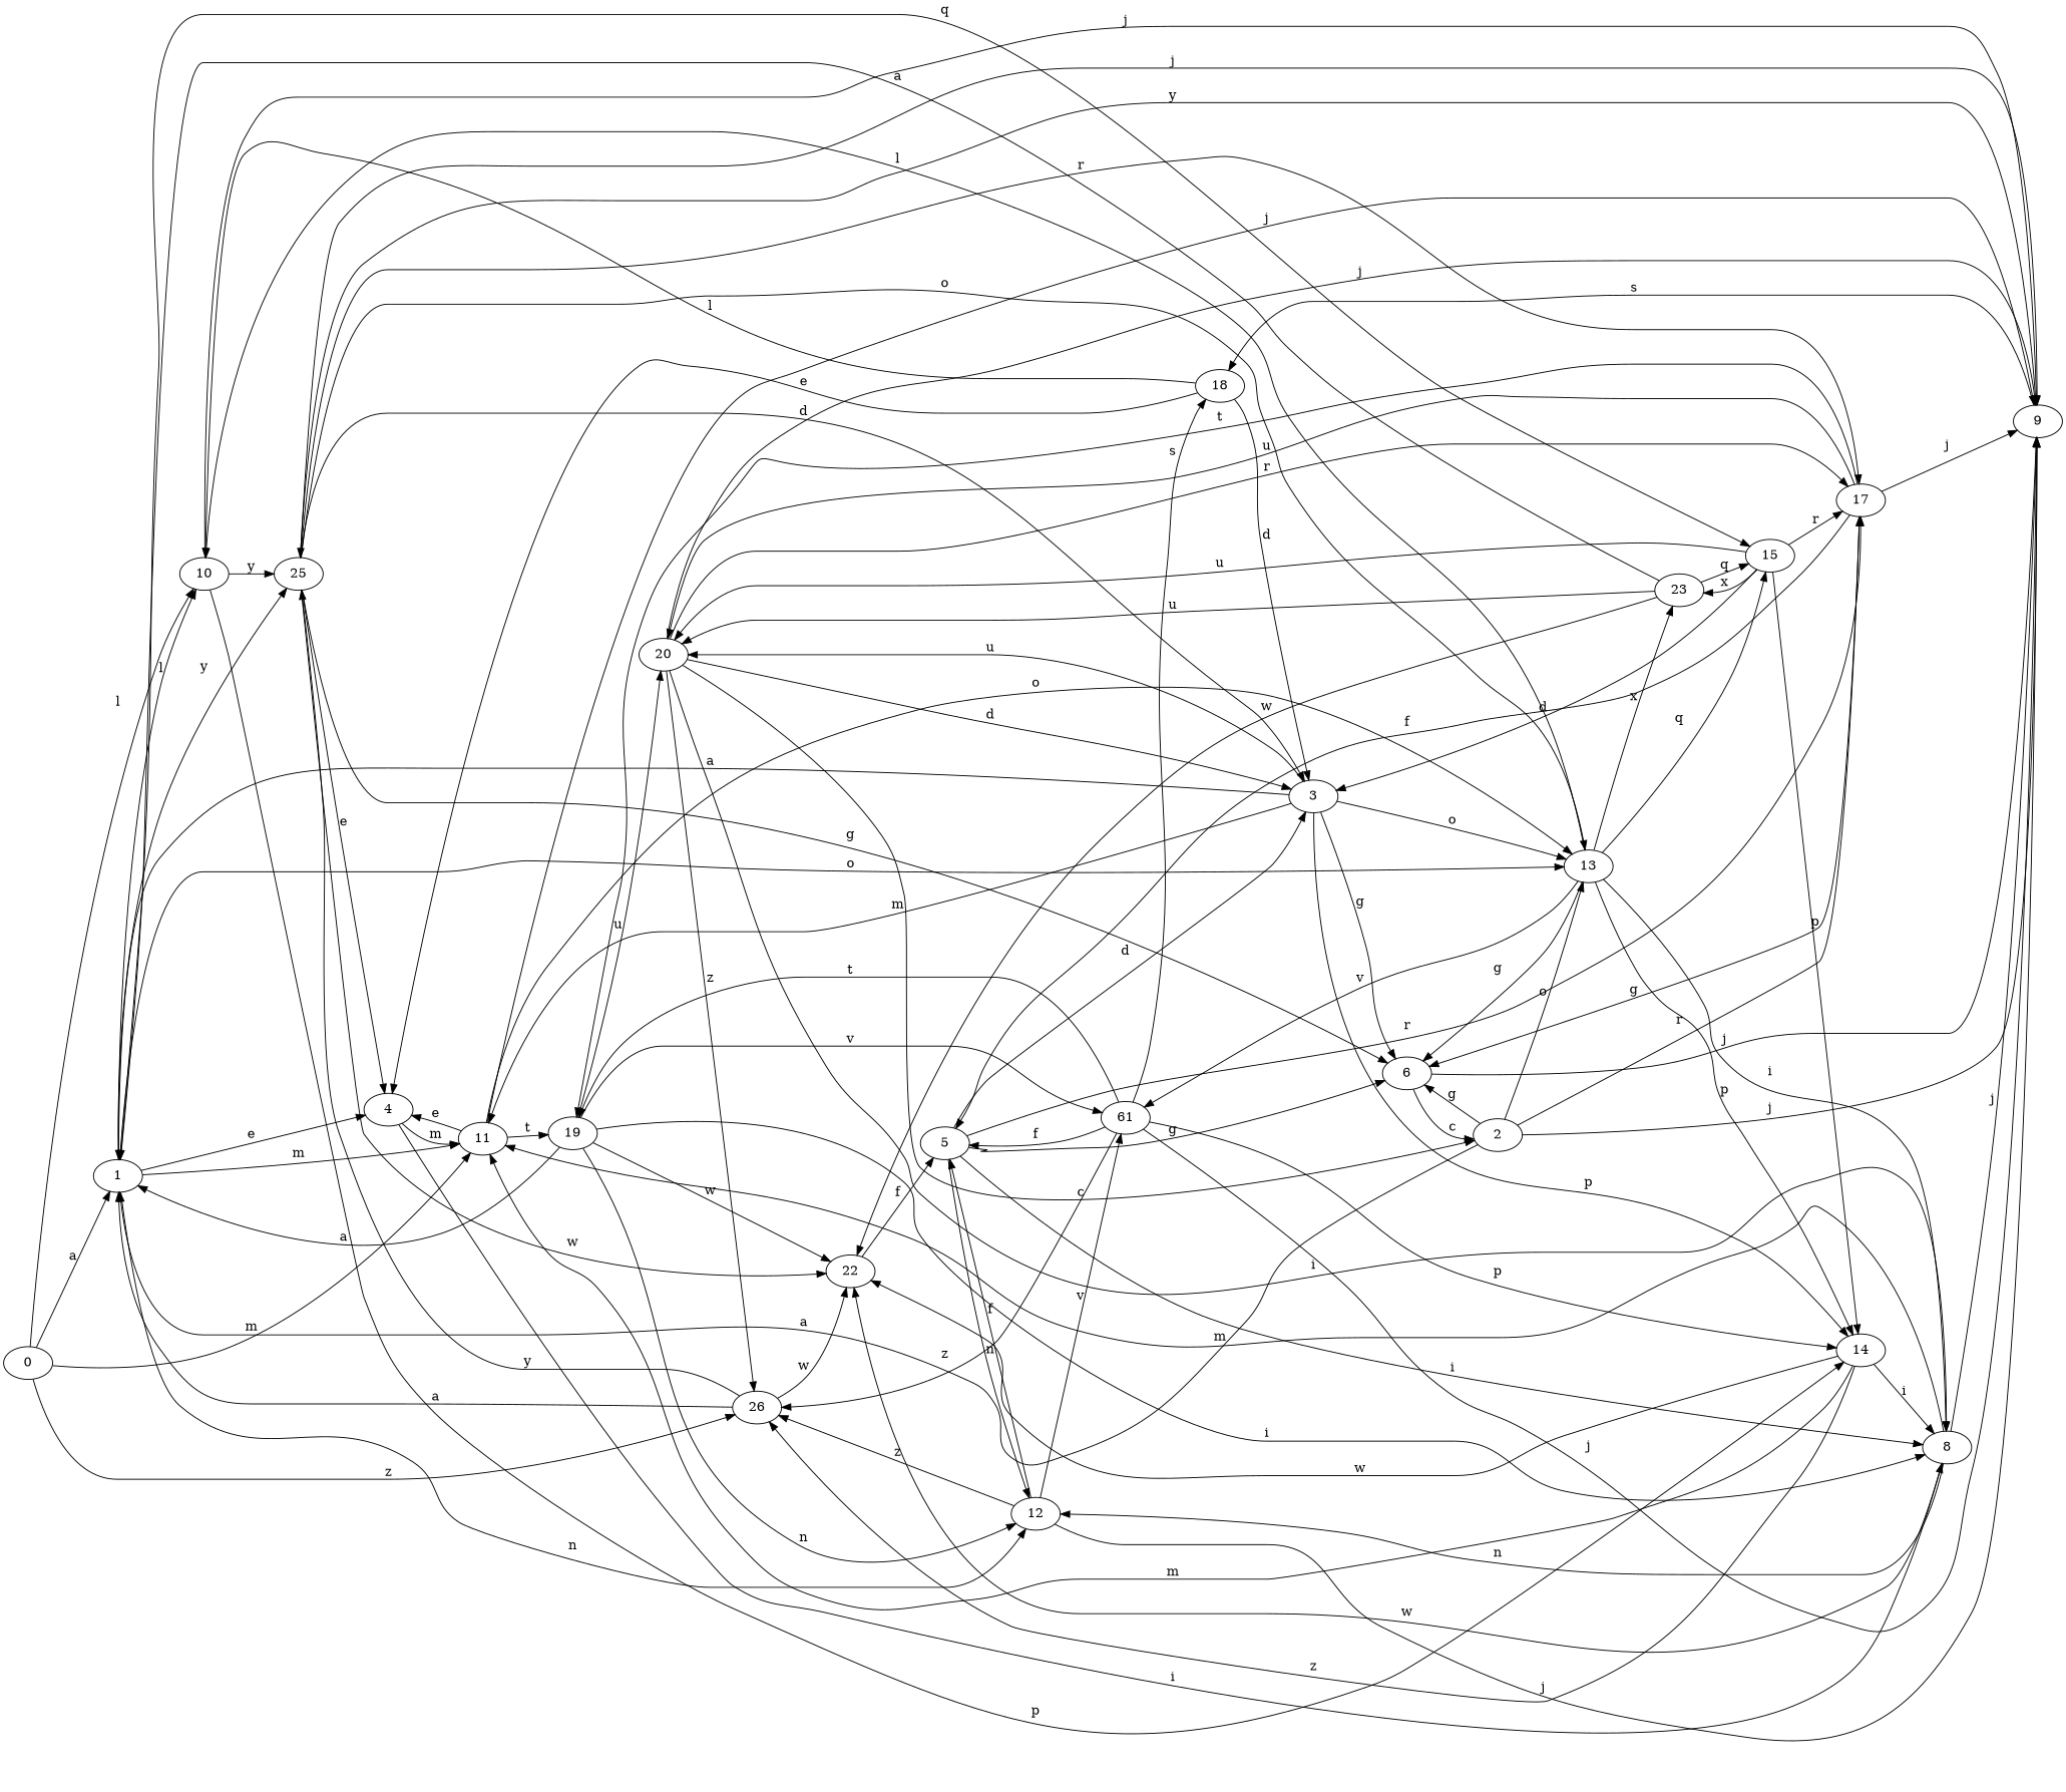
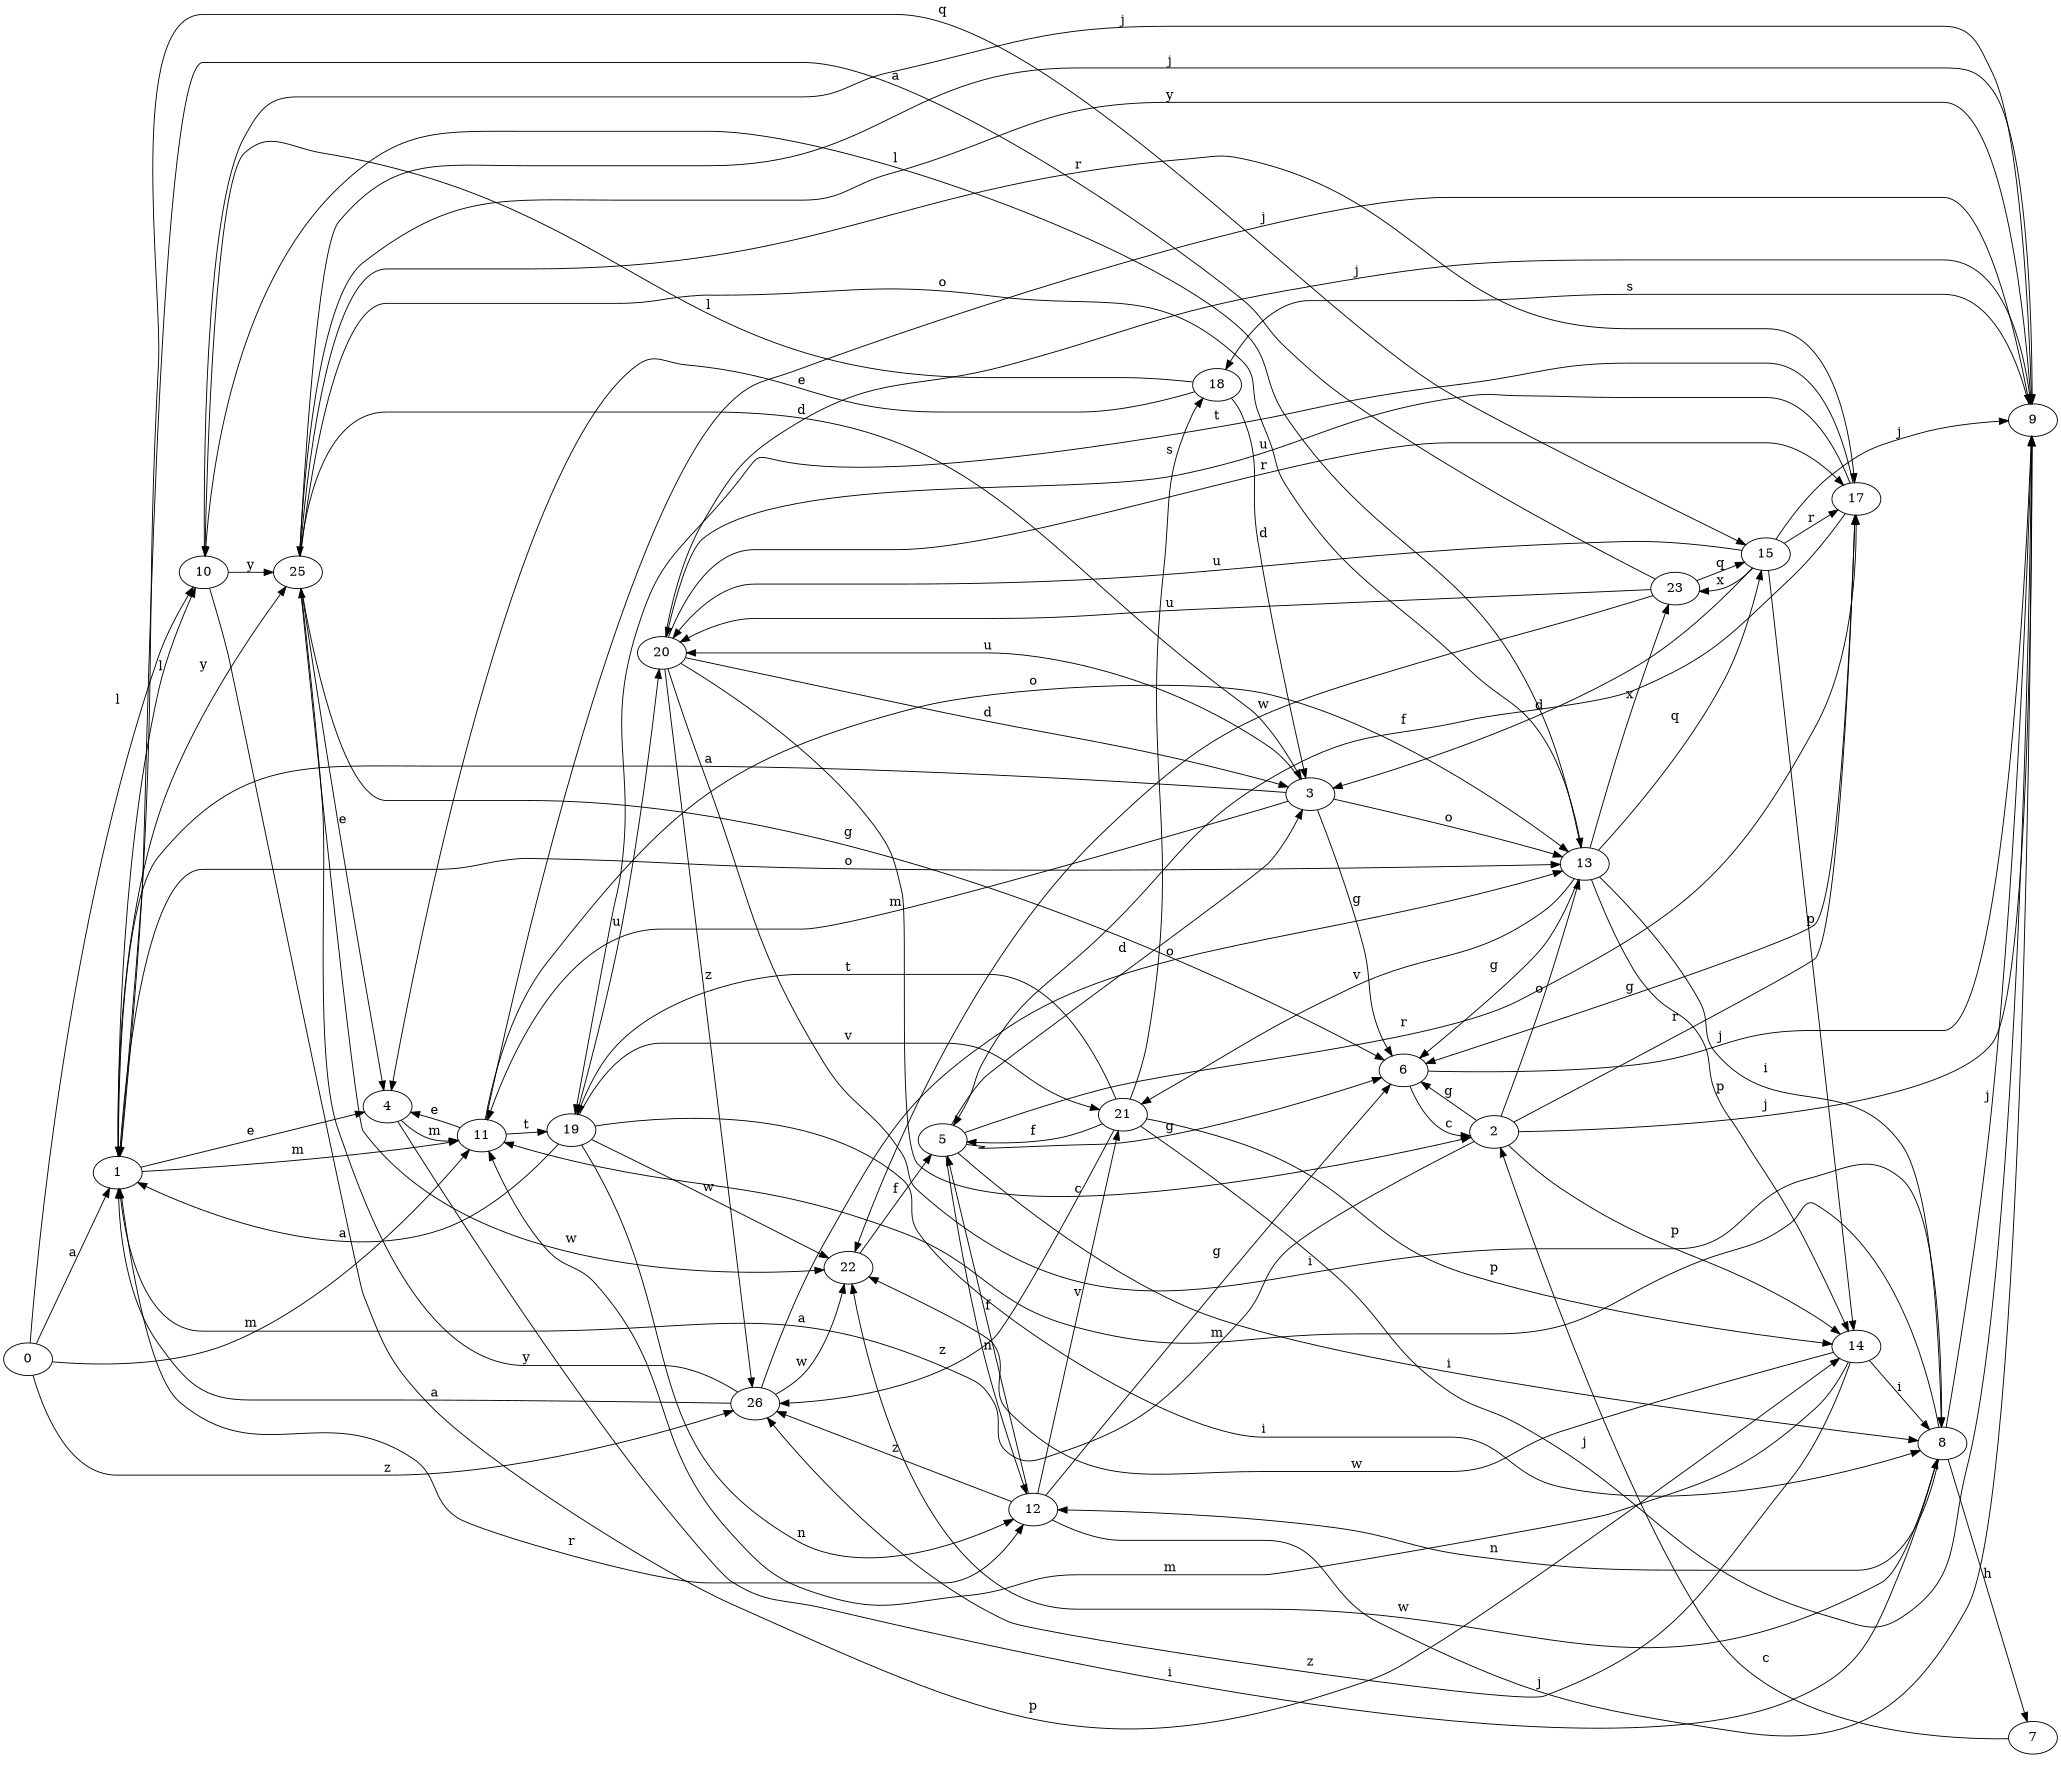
  strict digraph {
    rankdir=LR
    0
    1
    10
    11
    26
    4
    12
    13
    15
    25
    9
    14
    19
    22
    8
    6
    5
-   21 [label=61]
+   21
    23
    17
    3
    20
    2
+   7
    18
    0 -> 1 [label=a]
    0 -> 10 [label=l]
    0 -> 11 [label=m]
    0 -> 26 [label=z]
    1 -> 10 [label=l]
    1 -> 11 [label=m]
    1 -> 4 [label=e]
-   1 -> 12 [label=n]
+   1 -> 12 [label=r]
    1 -> 13 [label=o]
    1 -> 15 [label=q]
    1 -> 25 [label=y]
    10 -> 25 [label=y]
    10 -> 9 [label=j]
    10 -> 14 [label=p]
    11 -> 4 [label=e]
    11 -> 13 [label=o]
    11 -> 9 [label=j]
    11 -> 19 [label=t]
    26 -> 1 [label=a]
+   26 -> 13 [label=o]
    26 -> 25 [label=y]
    26 -> 22 [label=w]
    4 -> 11 [label=m]
    4 -> 8 [label=i]
    12 -> 26 [label=z]
    12 -> 9 [label=j]
+   12 -> 6 [label=g]
    12 -> 5 [label=f]
    12 -> 21 [label=v]
    13 -> 10 [label=l]
    13 -> 15 [label=q]
    13 -> 14 [label=p]
    13 -> 8 [label=i]
    13 -> 6 [label=g]
    13 -> 21 [label=v]
    13 -> 23 [label=x]
-   17 -> 9 [label=j]
+   15 -> 9 [label=j]
    15 -> 14 [label=p]
    15 -> 23 [label=x]
    15 -> 17 [label=r]
    15 -> 3 [label=d]
    15 -> 20 [label=u]
    25 -> 4 [label=e]
    25 -> 13 [label=o]
    25 -> 9 [label=j]
    25 -> 22 [label=w]
    25 -> 6 [label=g]
    25 -> 17 [label=r]
    25 -> 3 [label=d]
    9 -> 25 [label=y]
    9 -> 18 [label=s]
    14 -> 11 [label=m]
    14 -> 26 [label=z]
    14 -> 22 [label=w]
    14 -> 8 [label=i]
    19 -> 1 [label=a]
    19 -> 12 [label=n]
    19 -> 22 [label=w]
    19 -> 8 [label=i]
    19 -> 21 [label=v]
    19 -> 20 [label=u]
    22 -> 5 [label=f]
    8 -> 11 [label=m]
    8 -> 12 [label=n]
    8 -> 9 [label=j]
    8 -> 22 [label=w]
+   8 -> 7 [label=h]
    6 -> 9 [label=j]
    6 -> 2 [label=c]
    5 -> 12 [label=n]
    5 -> 8 [label=i]
    5 -> 6 [label=g]
    5 -> 17 [label=r]
    5 -> 3 [label=d]
    21 -> 26 [label=z]
    21 -> 9 [label=j]
    21 -> 14 [label=p]
    21 -> 19 [label=t]
    21 -> 5 [label=f]
    21 -> 18 [label=s]
    23 -> 1 [label=a]
    23 -> 15 [label=q]
    23 -> 22 [label=w]
    23 -> 20 [label=u]
    17 -> 19 [label=t]
    17 -> 6 [label=g]
    17 -> 5 [label=f]
    17 -> 20 [label=u]
    3 -> 1 [label=a]
    3 -> 11 [label=m]
    3 -> 13 [label=o]
-   3 -> 14 [label=p]
+   2 -> 14 [label=p]
    3 -> 6 [label=g]
    3 -> 20 [label=u]
    20 -> 26 [label=z]
    20 -> 9 [label=j]
    20 -> 8 [label=i]
    20 -> 17 [label=r]
    20 -> 3 [label=d]
    20 -> 2 [label=c]
    2 -> 1 [label=a]
    2 -> 13 [label=o]
    2 -> 9 [label=j]
    2 -> 6 [label=g]
    2 -> 17 [label=r]
+   7 -> 2 [label=c]
    18 -> 10 [label=l]
    18 -> 4 [label=e]
    18 -> 3 [label=d]
  }
